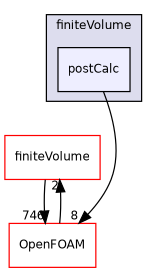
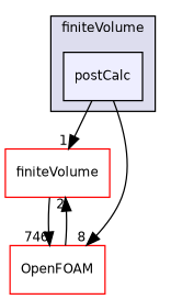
  digraph {
    compound=true
    fontname="DejaVu Sans"
    node [fontname="DejaVu Sans" fontsize=10 shape=box color=red]
    edge [fontname="DejaVu Sans" labeldistance=1.5 labelfontname=Helvetica labelfontsize=10]
    n1 [fillcolor="#eeeeff" label=postCalc pencolor=black style=filled color=""]
    n2 [label=finiteVolume]
    n3 [label=OpenFOAM]
    subgraph cluster_1 {
      bgcolor="#ddddee"
      fontsize=10
      label=finiteVolume
      pencolor=black
      n1
    }
+   n1 -> n2 [headlabel=1]
    n1 -> n3 [headlabel=8]
    n2 -> n3 [headlabel=746]
    n3 -> n2 [headlabel=2]
  }
